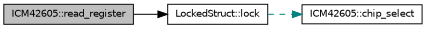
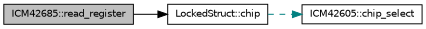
  digraph {
    rankdir=LR
    node [color=black fillcolor=white fontname=Helvetica fontsize=10 shape=record style=filled]
    edge [fontname=Helvetica fontsize=10 labelfontname=Helvetica labelfontsize=10]
-   n1 [fillcolor=grey75 fontcolor=black height=0.2 label="ICM42605::read_register" width=0.4]
-   n2 [height=0.2 label="LockedStruct::lock" width=0.4]
+   n1 [fillcolor=grey75 fontcolor=black height=0.2 label="ICM42685::read_register" width=0.4]
+   n2 [height=0.2 label="LockedStruct::chip" width=0.4]
    n3 [height=0.2 label="ICM42605::chip_select" width=0.4]
    n1 -> n2 [color=black style=solid]
    n2 -> n3 [color=teal style=dashed]
  }
